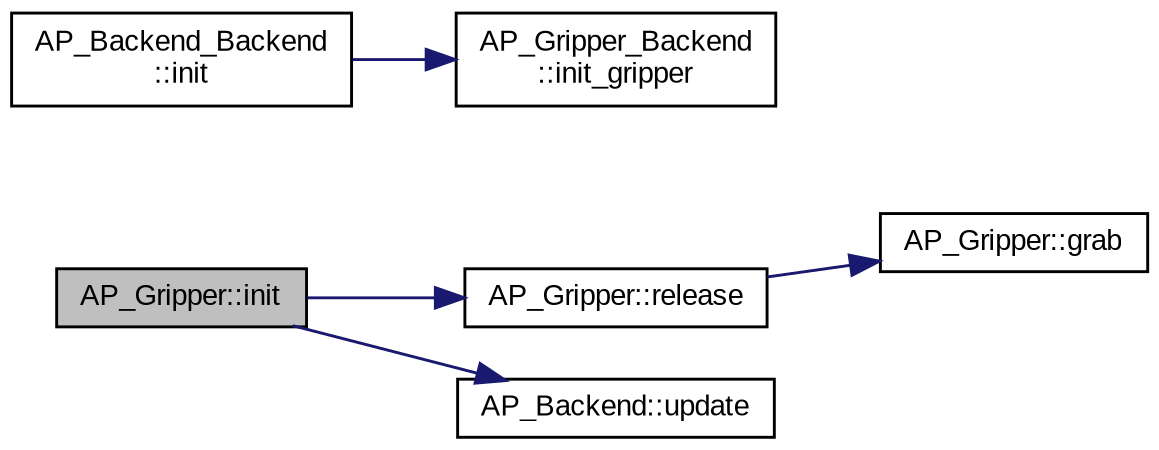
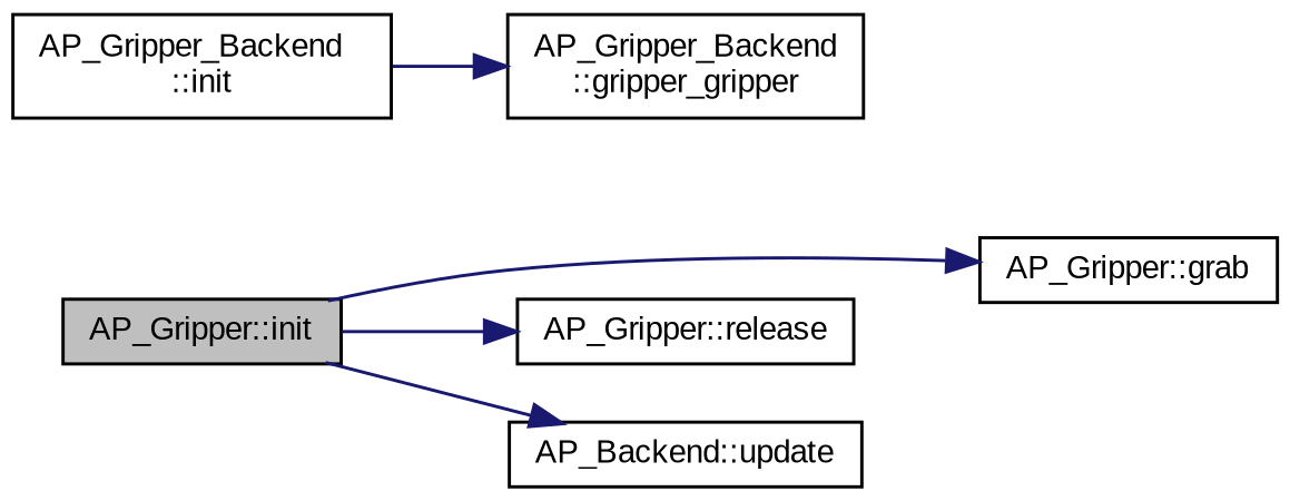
  digraph {
    fontname="Liberation Sans"
    rankdir=LR
    node [color=black fillcolor=white fontname="Liberation Sans" fontsize=10 shape=record style=filled]
    edge [color=midnightblue fontname="Liberation Sans" fontsize=10 labelfontname=Helvetica labelfontsize=10 style=solid]
    n1 [fillcolor=grey75 fontcolor=black height=0.2 label="AP_Gripper::init" width=0.4]
    n2 [height=0.2 label="AP_Gripper::grab" width=0.4]
    n3 [height=0.2 label="AP_Gripper::release" width=0.4]
    n4 [height=0.2 label="AP_Backend::update" width=0.4]
-   n5 [height=0.2 label="AP_Backend_Backend\l::init" width=0.4]
-   n6 [height=0.2 label="AP_Gripper_Backend\l::init_gripper" width=0.4]
-   n3 -> n2
+   n5 [height=0.2 label="AP_Gripper_Backend\l::init" width=0.4]
+   n6 [height=0.2 label="AP_Gripper_Backend\l::gripper_gripper" width=0.4]
+   n1 -> n2
    n1 -> n3
    n1 -> n4
    n5 -> n6
  }
